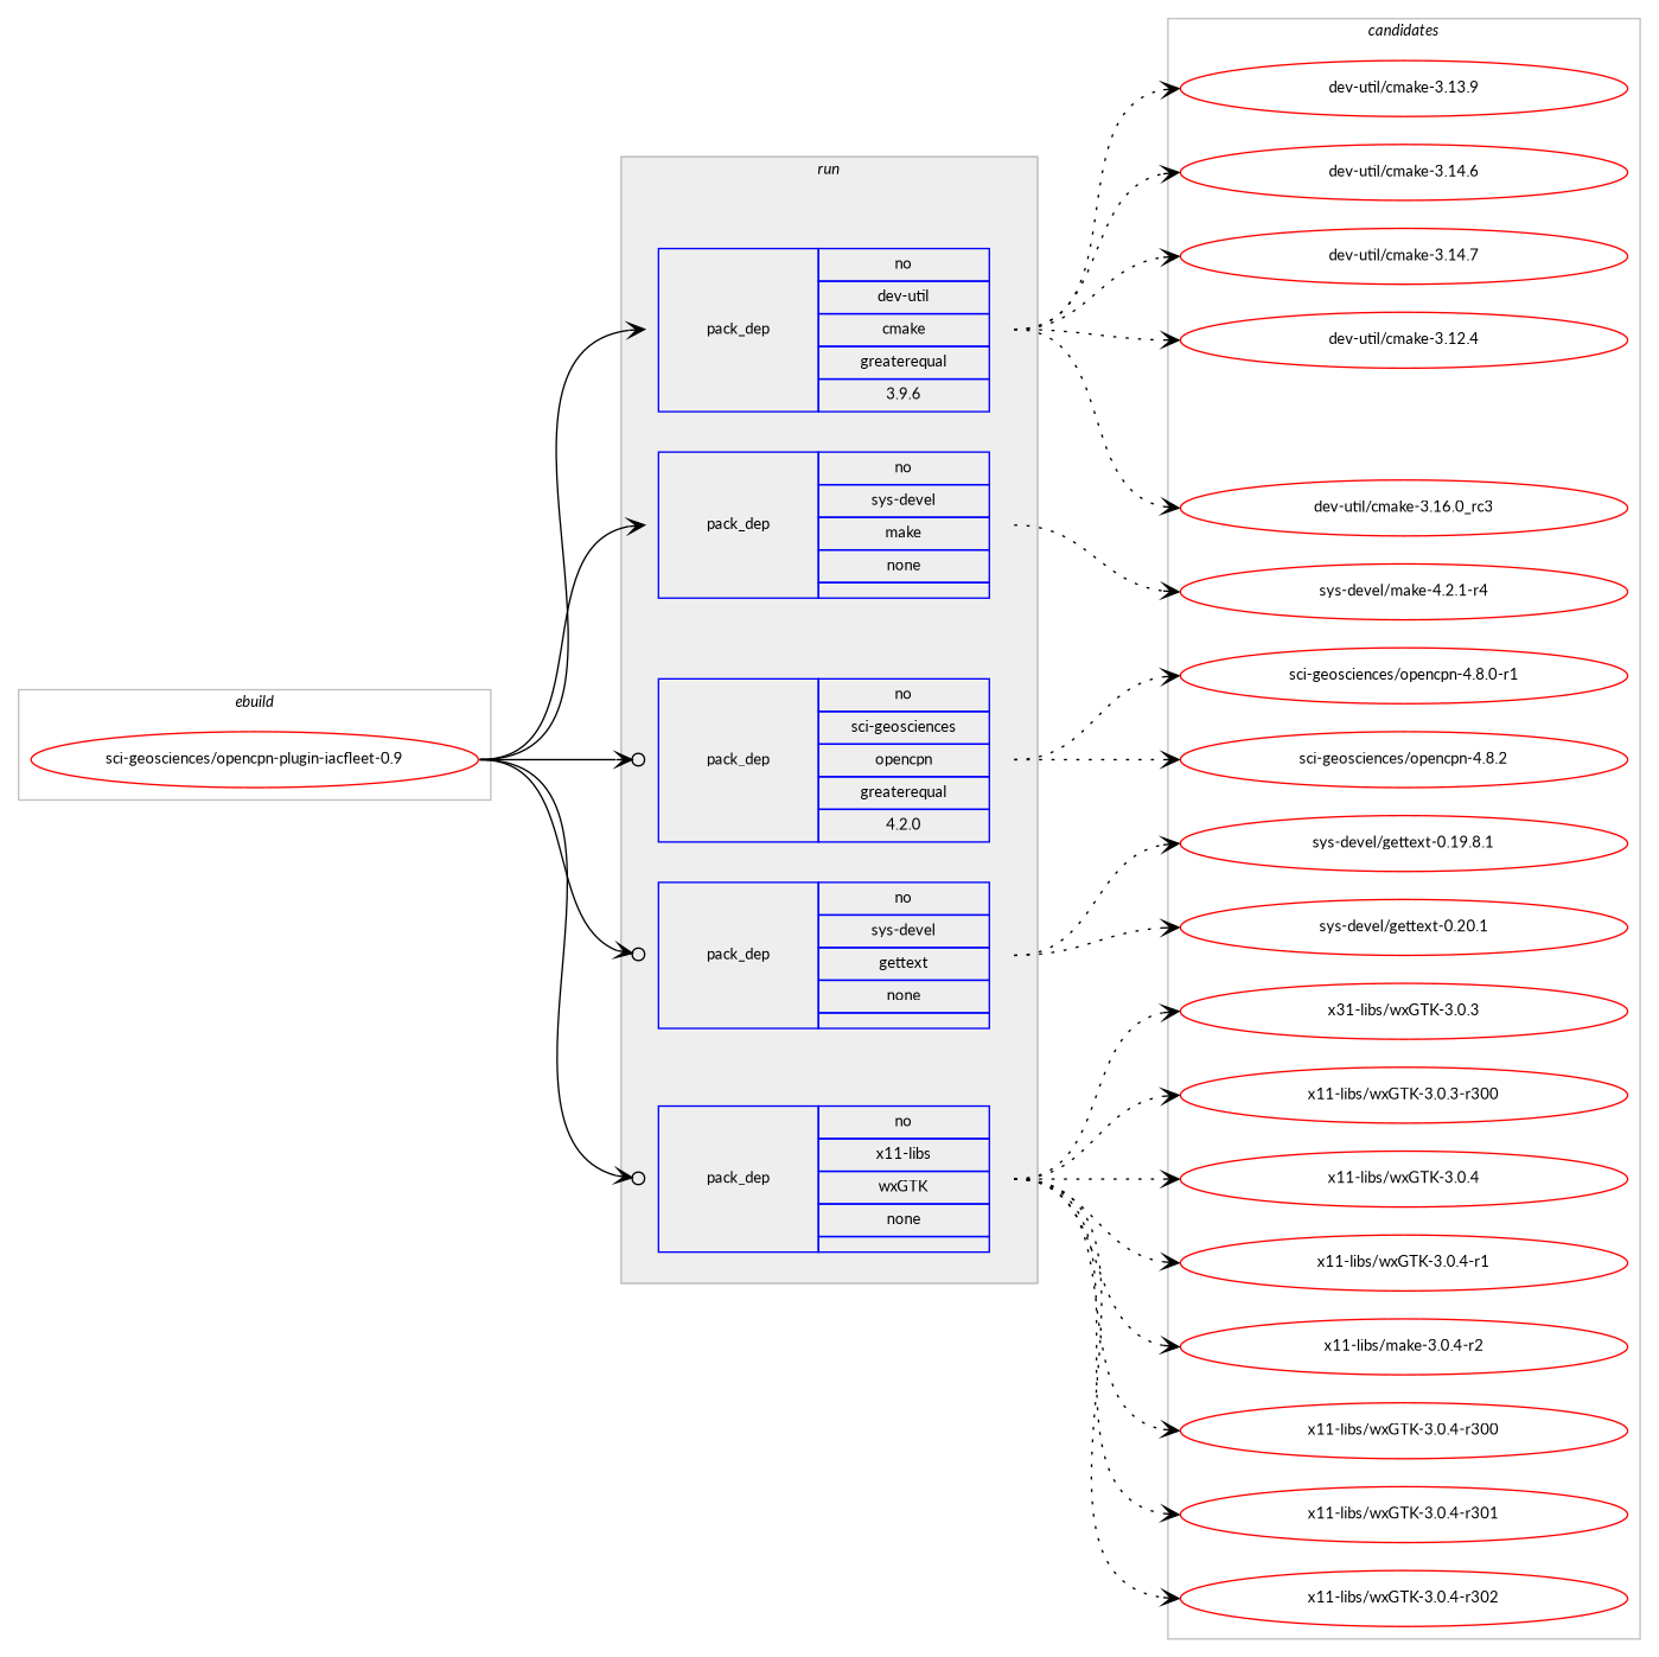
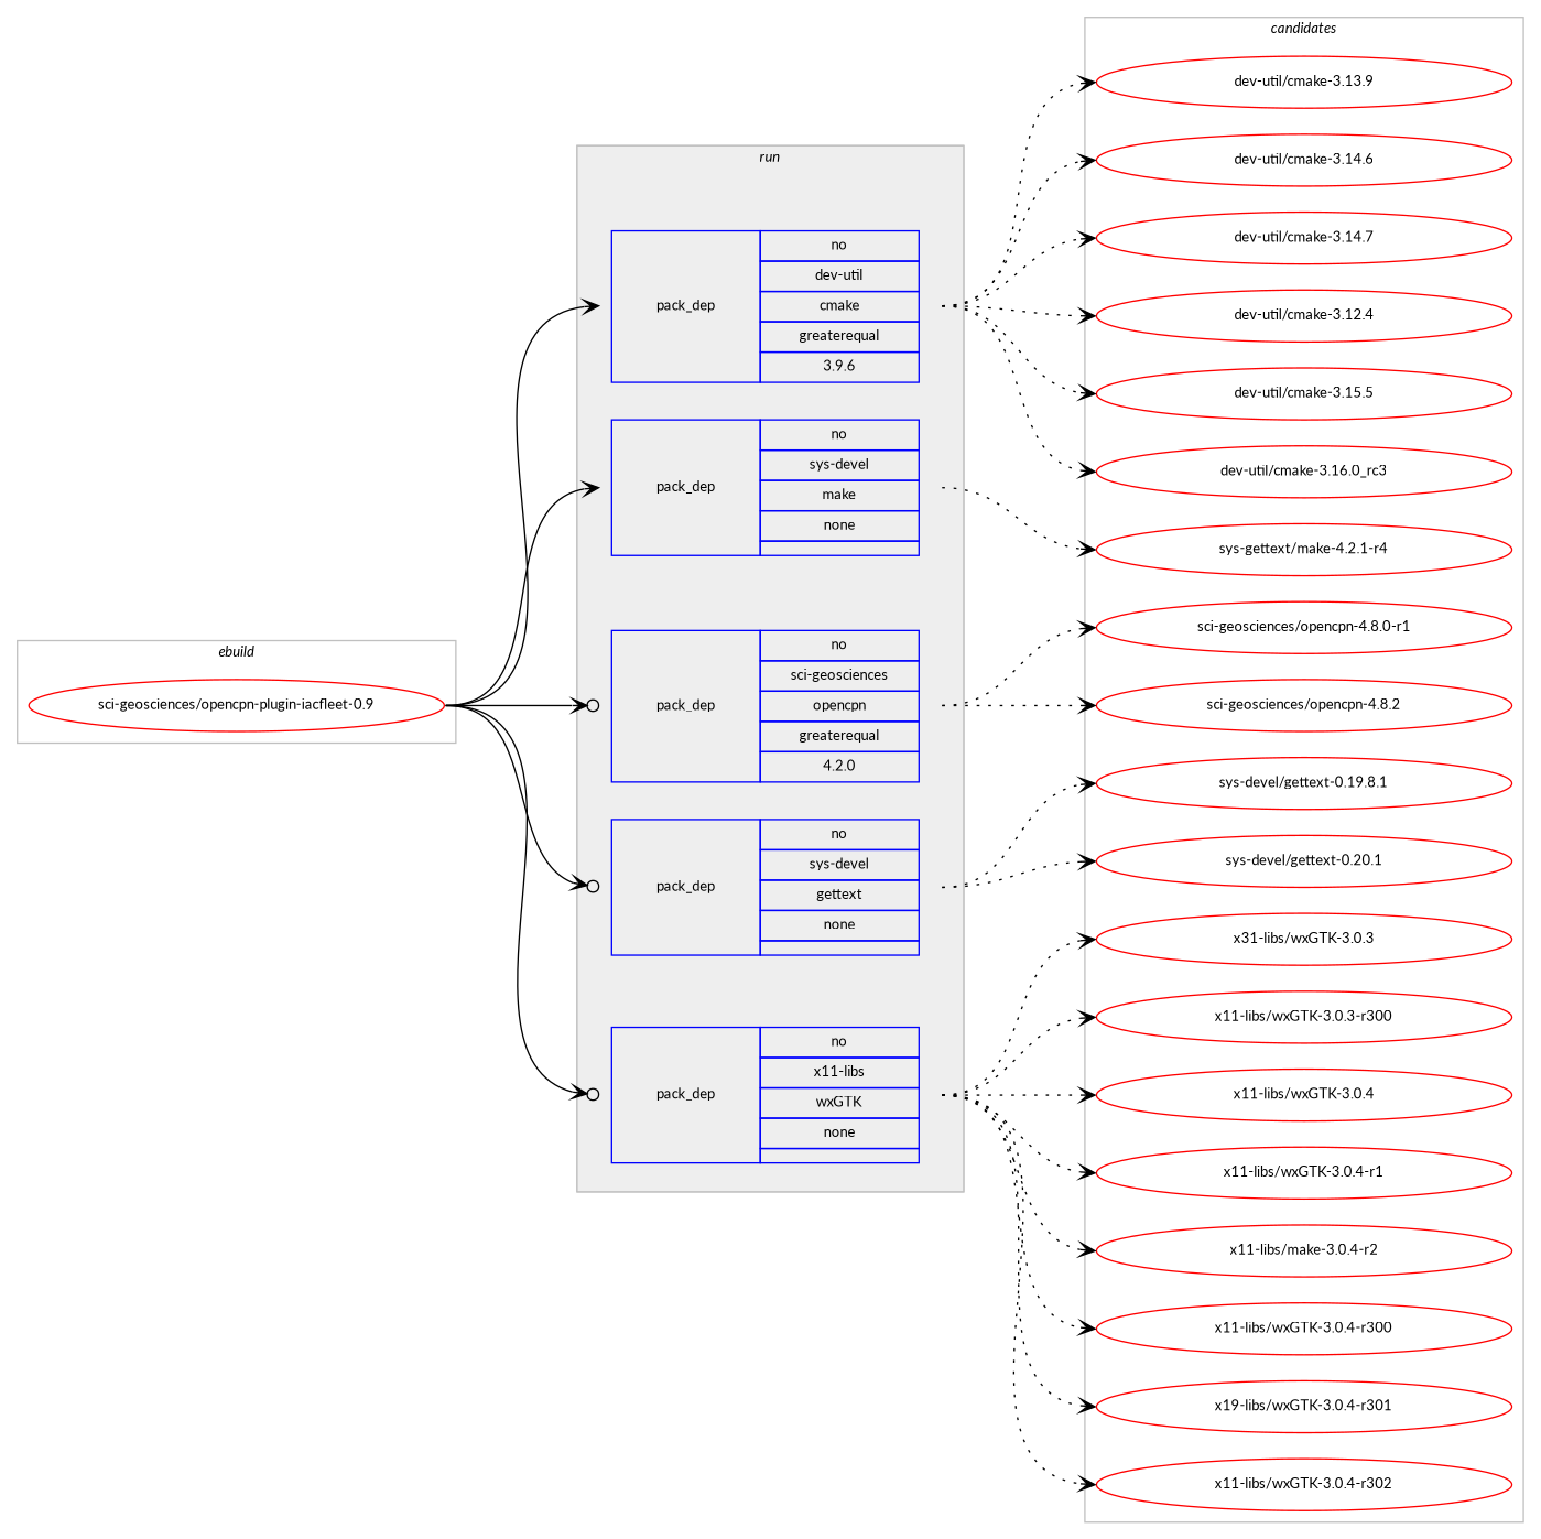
  digraph {
    compound=true
    concentrate=true
    fontname=Lato
    fontsize=10
    newrank=true
    rankdir=LR
    ranksep=1.5
    node [color=red fontname=Lato fontsize=10]
    edge [arrowhead=vee fontname=Lato headport=w style=dotted tailport=e weight=100]
    n1 [label="sci-geosciences/opencpn-plugin-iacfleet-0.9" width=4]
    n2 [color=blue label=<<TABLE BORDER="0" CELLBORDER="1" CELLSPACING="0" CELLPADDING="4" WIDTH="220"><TR><TD ROWSPAN="6" CELLPADDING="30">pack_dep</TD></TR><TR><TD WIDTH="110">no</TD></TR><TR><TD>dev-util</TD></TR><TR><TD>cmake</TD></TR><TR><TD>greaterequal</TD></TR><TR><TD>3.9.6</TD></TR></TABLE>> shape=none]
    n3 [color=blue label=<<TABLE BORDER="0" CELLBORDER="1" CELLSPACING="0" CELLPADDING="4" WIDTH="220"><TR><TD ROWSPAN="6" CELLPADDING="30">pack_dep</TD></TR><TR><TD WIDTH="110">no</TD></TR><TR><TD>sys-devel</TD></TR><TR><TD>make</TD></TR><TR><TD>none</TD></TR><TR><TD></TD></TR></TABLE>> shape=none]
    n4 [color=blue label=<<TABLE BORDER="0" CELLBORDER="1" CELLSPACING="0" CELLPADDING="4" WIDTH="220"><TR><TD ROWSPAN="6" CELLPADDING="30">pack_dep</TD></TR><TR><TD WIDTH="110">no</TD></TR><TR><TD>sci-geosciences</TD></TR><TR><TD>opencpn</TD></TR><TR><TD>greaterequal</TD></TR><TR><TD>4.2.0</TD></TR></TABLE>> shape=none]
    n5 [color=blue label=<<TABLE BORDER="0" CELLBORDER="1" CELLSPACING="0" CELLPADDING="4" WIDTH="220"><TR><TD ROWSPAN="6" CELLPADDING="30">pack_dep</TD></TR><TR><TD WIDTH="110">no</TD></TR><TR><TD>sys-devel</TD></TR><TR><TD>gettext</TD></TR><TR><TD>none</TD></TR><TR><TD></TD></TR></TABLE>> shape=none]
    n6 [color=blue label=<<TABLE BORDER="0" CELLBORDER="1" CELLSPACING="0" CELLPADDING="4" WIDTH="220"><TR><TD ROWSPAN="6" CELLPADDING="30">pack_dep</TD></TR><TR><TD WIDTH="110">no</TD></TR><TR><TD>x11-libs</TD></TR><TR><TD>wxGTK</TD></TR><TR><TD>none</TD></TR><TR><TD></TD></TR></TABLE>> shape=none]
    n7 [label="dev-util/cmake-3.13.9" width=4]
    n8 [label="dev-util/cmake-3.14.6" width=4]
    n9 [label="dev-util/cmake-3.14.7" width=4]
    n10 [label="dev-util/cmake-3.12.4" width=4]
+   n11 [label="dev-util/cmake-3.15.5" width=4]
    n12 [label="dev-util/cmake-3.16.0_rc3" width=4]
-   n13 [label="sys-devel/make-4.2.1-r4" width=4]
+   n13 [label="sys-gettext/make-4.2.1-r4" width=4]
    n14 [label="sci-geosciences/opencpn-4.8.0-r1" width=4]
    n15 [label="sci-geosciences/opencpn-4.8.2" width=4]
    n16 [label="sys-devel/gettext-0.19.8.1" width=4]
    n17 [label="sys-devel/gettext-0.20.1" width=4]
    n18 [label="x31-libs/wxGTK-3.0.3" width=4]
    n19 [label="x11-libs/wxGTK-3.0.3-r300" width=4]
    n20 [label="x11-libs/wxGTK-3.0.4" width=4]
    n21 [label="x11-libs/wxGTK-3.0.4-r1" width=4]
    n22 [label="x11-libs/make-3.0.4-r2" width=4]
    n23 [label="x11-libs/wxGTK-3.0.4-r300" width=4]
-   n24 [label="x11-libs/wxGTK-3.0.4-r301" width=4]
+   n24 [label="x19-libs/wxGTK-3.0.4-r301" width=4]
    n25 [label="x11-libs/wxGTK-3.0.4-r302" width=4]
    subgraph cluster_1 {
      color=gray
      label=<<i>ebuild</i>>
      rank=same
      n1
    }
    subgraph cluster_2 {
      color=gray
      label=<<i>dependencies</i>>
      subgraph cluster_3 {
        color=gray
        fillcolor="#eeeeee"
        label=<<i>compile</i>>
        style=filled
        subgraph sub_4 {
          color=gray
          fillcolor="#eeeeee"
          label=<<i>compile</i>>
          style=filled
          n2
        }
        subgraph sub_5 {
          color=gray
          fillcolor="#eeeeee"
          label=<<i>compile</i>>
          style=filled
          n3
        }
      }
      subgraph cluster_6 {
        color=gray
        fillcolor="#eeeeee"
        label=<<i>compile and run</i>>
        style=filled
        subgraph sub_7 {
          color=gray
          fillcolor="#eeeeee"
          label=<<i>compile and run</i>>
          style=filled
          n4
        }
        subgraph sub_8 {
          color=gray
          fillcolor="#eeeeee"
          label=<<i>compile and run</i>>
          style=filled
          n5
        }
        subgraph sub_9 {
          color=gray
          fillcolor="#eeeeee"
          label=<<i>compile and run</i>>
          style=filled
          n6
        }
      }
      subgraph cluster_10 {
        color=gray
        fillcolor="#eeeeee"
        label=<<i>run</i>>
        style=filled
      }
    }
    subgraph cluster_11 {
      color=gray
      label=<<i>candidates</i>>
      rank=same
      subgraph sub_12 {
        color=black
        label=<<i>candidates</i>>
        nodesep=1
        rank=same
        n7
        n8
        n9
        n10
+       n11
        n12
      }
      subgraph sub_13 {
        color=black
        label=<<i>candidates</i>>
        nodesep=1
        rank=same
        n13
      }
      subgraph sub_14 {
        color=black
        label=<<i>candidates</i>>
        nodesep=1
        rank=same
        n14
        n15
      }
      subgraph sub_15 {
        color=black
        label=<<i>candidates</i>>
        nodesep=1
        rank=same
        n16
        n17
      }
      subgraph sub_16 {
        color=black
        label=<<i>candidates</i>>
        nodesep=1
        rank=same
        n18
        n19
        n20
        n21
        n22
        n23
        n24
        n25
      }
    }
    n1 -> n2 [style=solid weight=20]
    n1 -> n3 [style=solid weight=20]
    n1 -> n4 [arrowhead=odotvee style=solid weight=20]
    n1 -> n5 [arrowhead=odotvee style=solid weight=20]
    n1 -> n6 [arrowhead=odotvee style=solid weight=20]
    n2 -> n7
    n2 -> n8
    n2 -> n9
    n2 -> n10
+   n2 -> n11
    n2 -> n12
    n3 -> n13
    n4 -> n14
    n4 -> n15
    n5 -> n16
    n5 -> n17
    n6 -> n18
    n6 -> n19
    n6 -> n20
    n6 -> n21
    n6 -> n22
    n6 -> n23
    n6 -> n24
    n6 -> n25
  }
